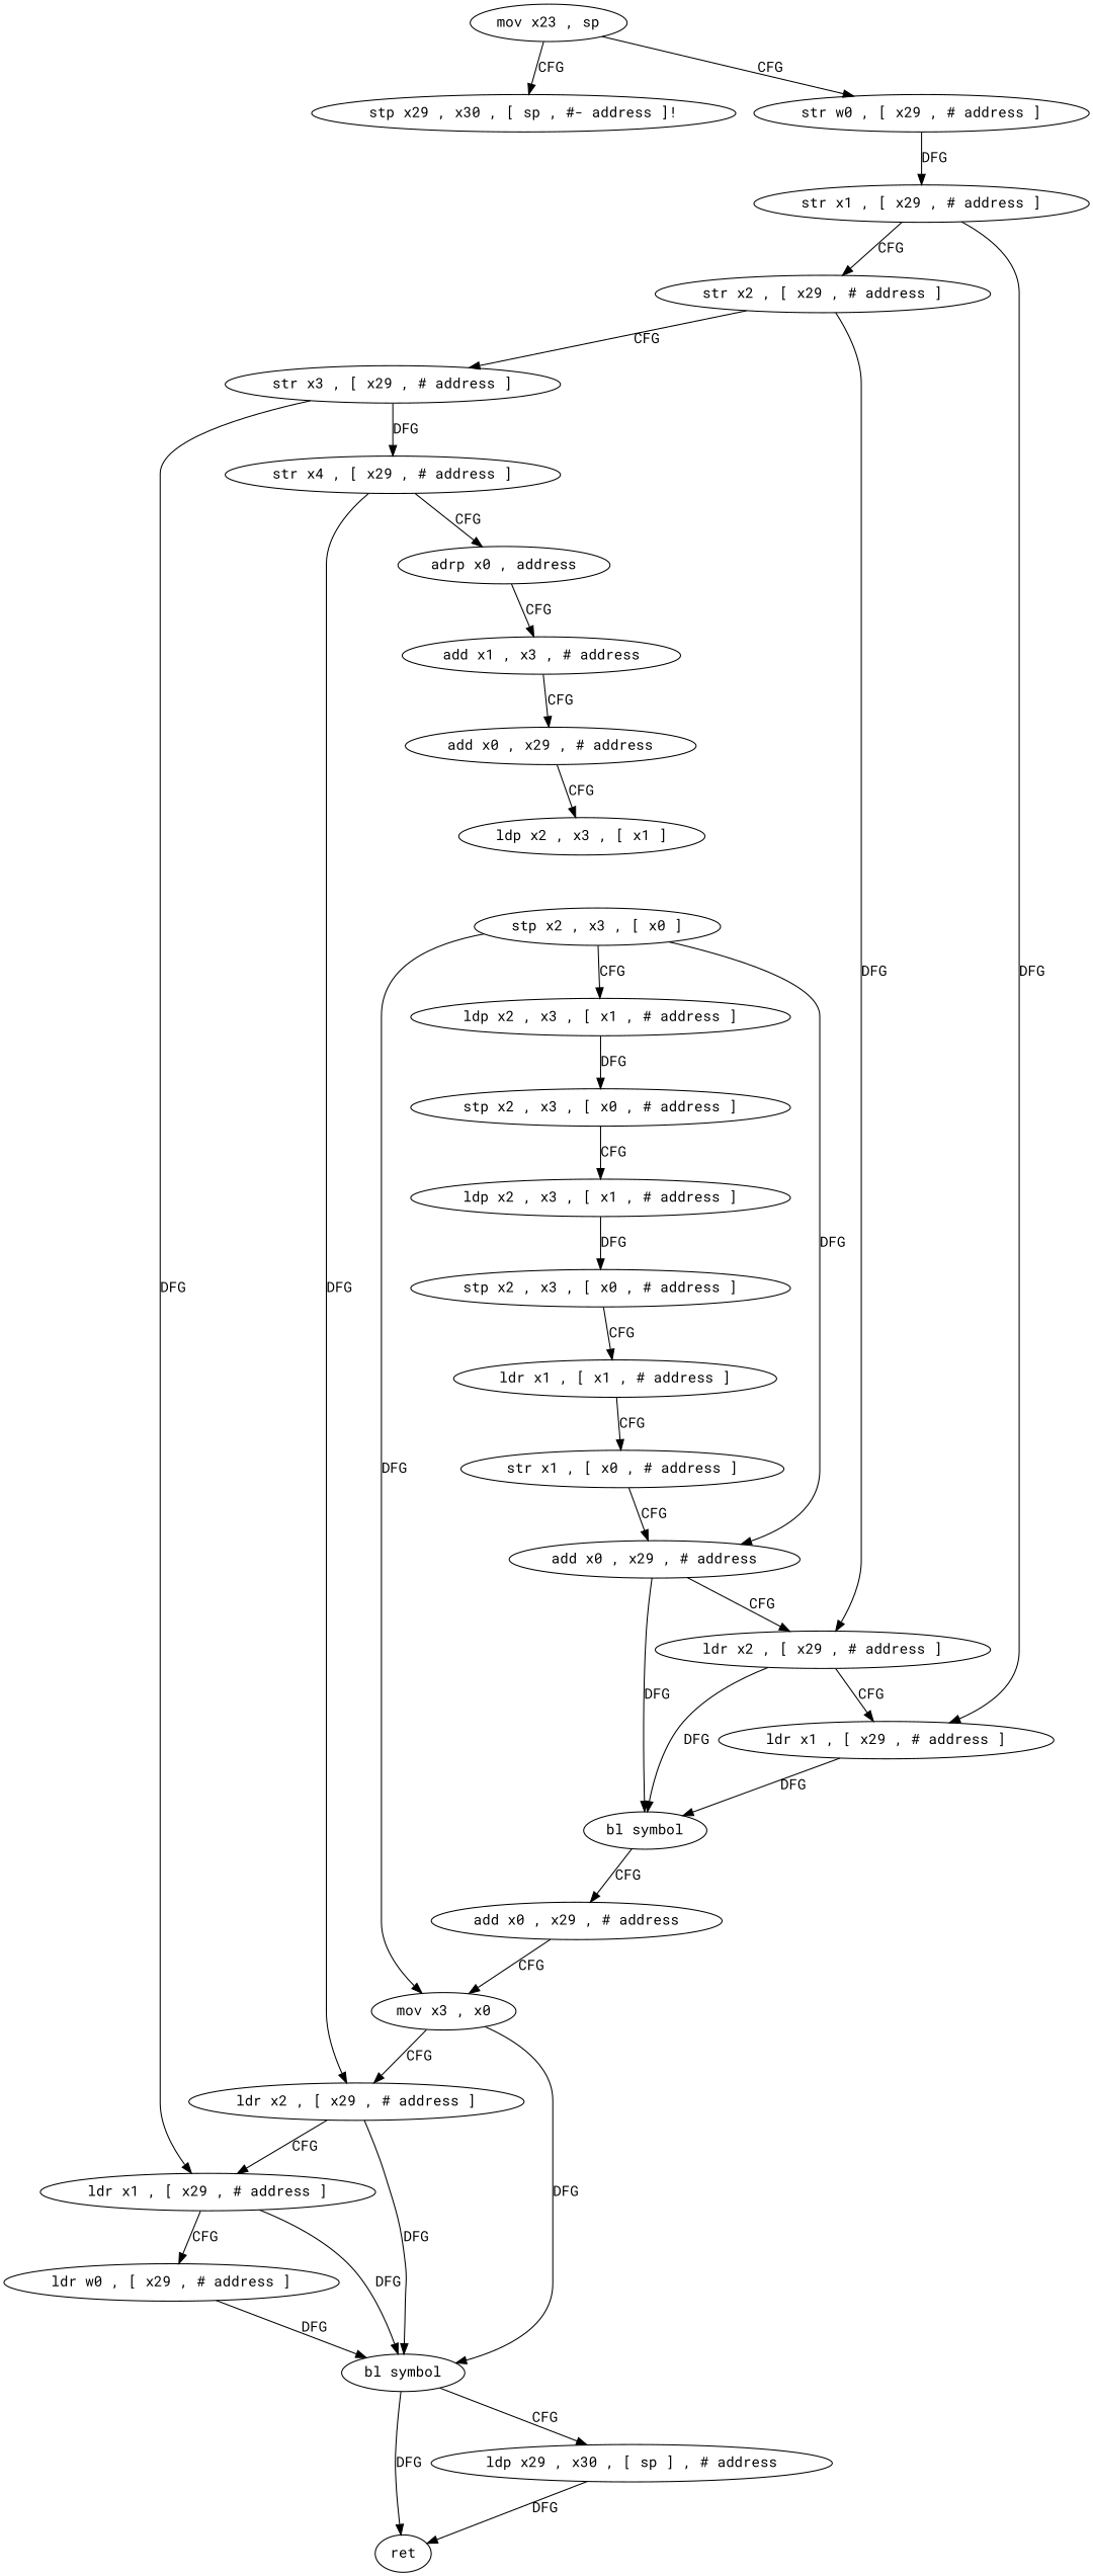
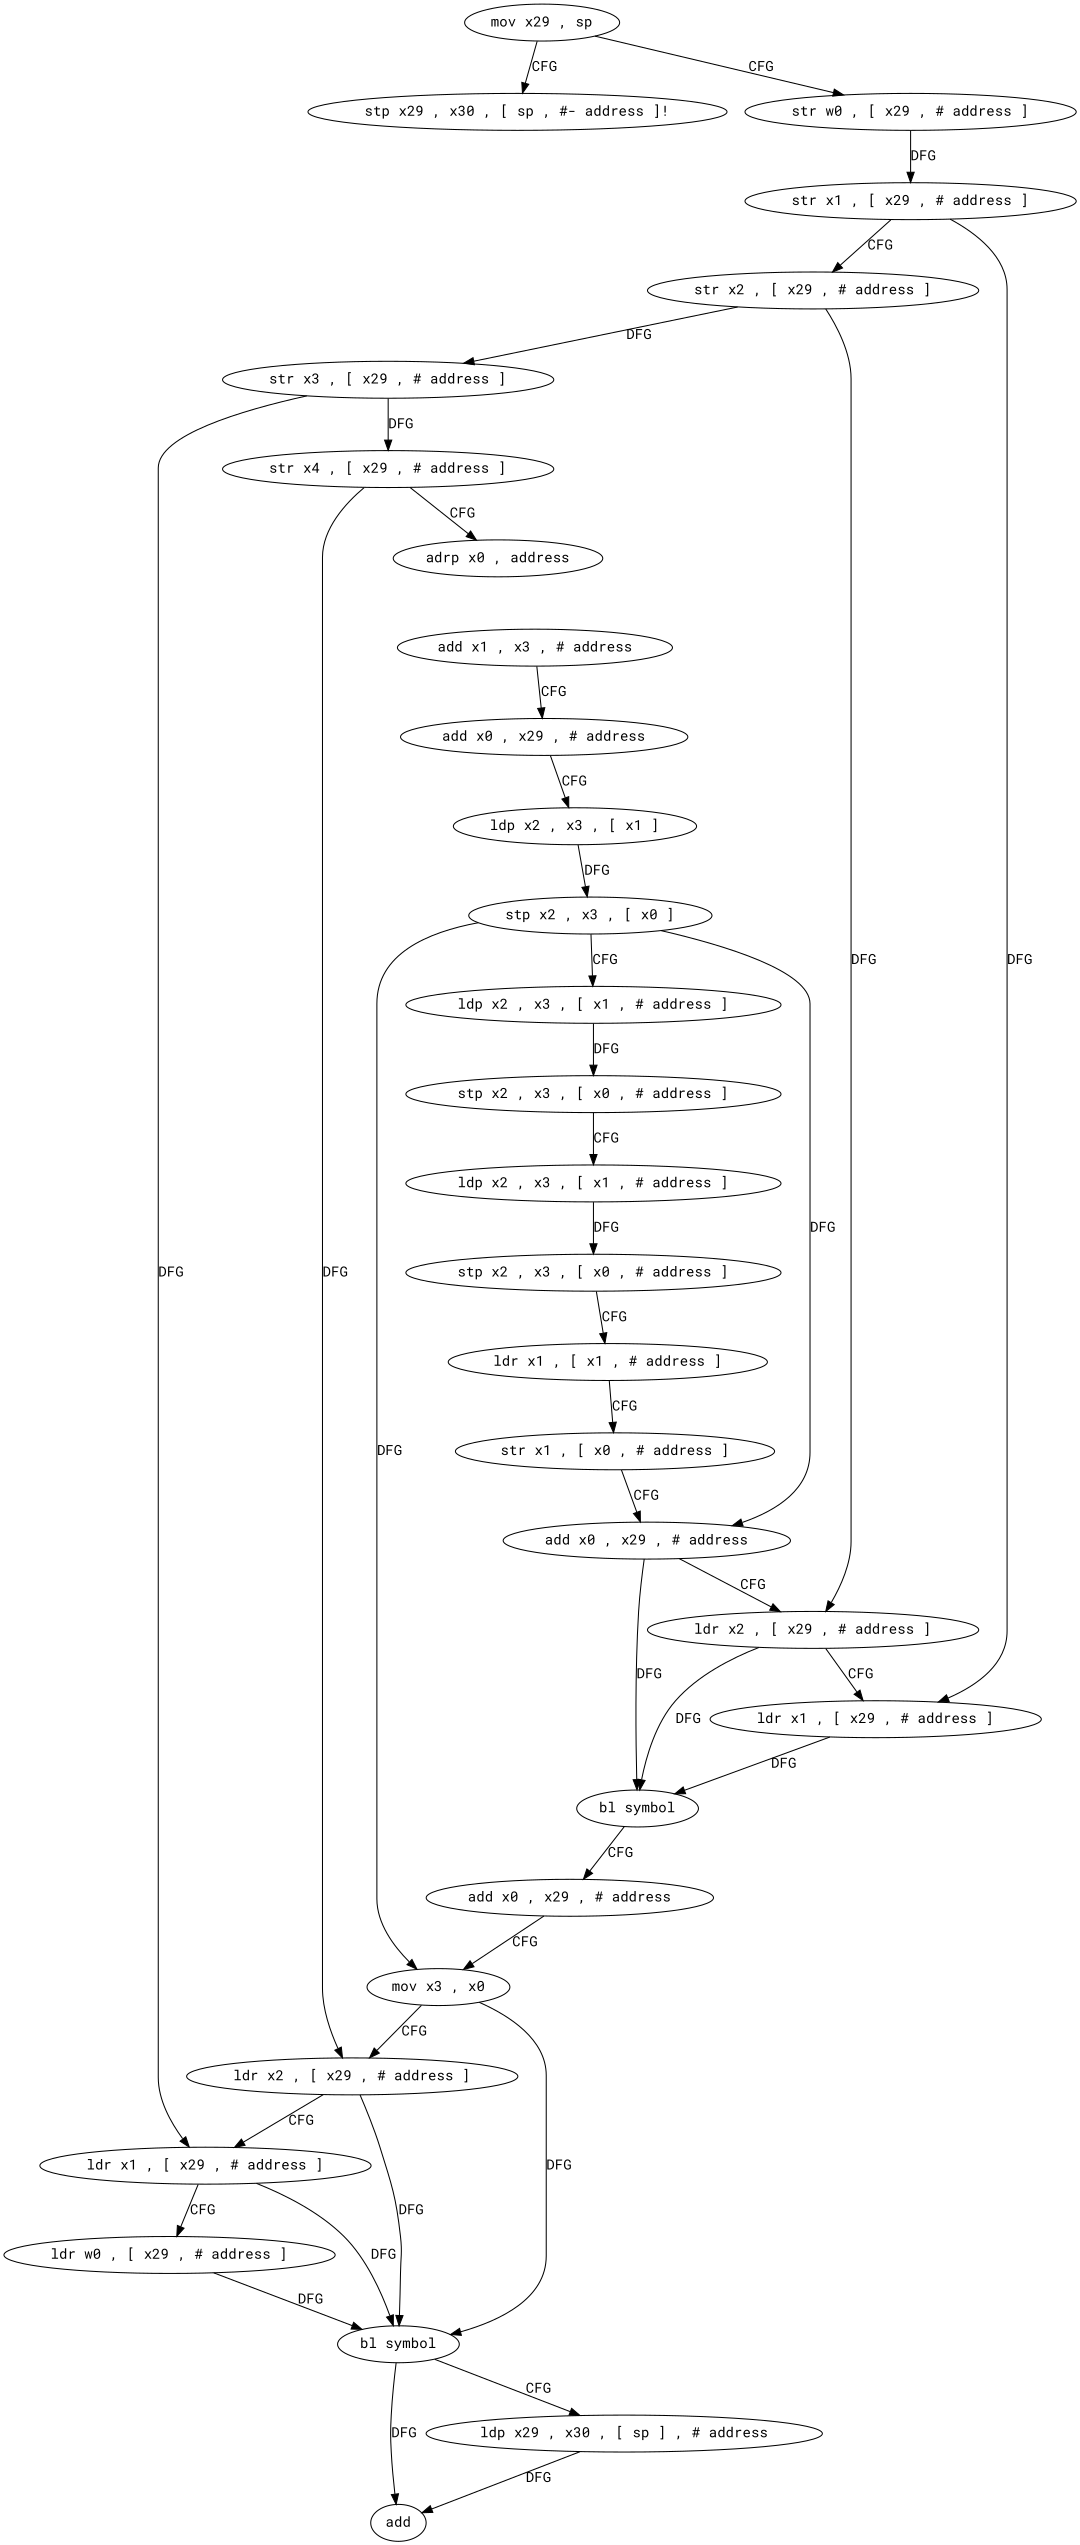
  digraph {
    fontname="Roboto Mono"
    node [fontname="Roboto Mono"]
    edge [fontname="Roboto Mono"]
    n1 [label="stp x29 , x30 , [ sp , #- address ]!"]
-   n2 [label="mov x23 , sp"]
+   n2 [label="mov x29 , sp"]
    n3 [label="str w0 , [ x29 , # address ]"]
    n4 [label="str x1 , [ x29 , # address ]"]
    n5 [label="str x2 , [ x29 , # address ]"]
    n6 [label="ldr x1 , [ x29 , # address ]"]
    n7 [label="ldr w0 , [ x29 , # address ]"]
    n8 [label="bl symbol"]
    n9 [label="str x3 , [ x29 , # address ]"]
    n10 [label="ldr x2 , [ x29 , # address ]"]
    n11 [label="bl symbol"]
    n12 [label="str x4 , [ x29 , # address ]"]
    n13 [label="ldr x1 , [ x29 , # address ]"]
    n14 [label="adrp x0 , address"]
    n15 [label="ldr x2 , [ x29 , # address ]"]
    n16 [label="add x1 , x3 , # address"]
    n17 [label="add x0 , x29 , # address"]
    n18 [label="ldp x2 , x3 , [ x1 ]"]
    n19 [label="stp x2 , x3 , [ x0 ]"]
    n20 [label="ldp x2 , x3 , [ x1 , # address ]"]
    n21 [label="add x0 , x29 , # address"]
    n22 [label="mov x3 , x0"]
    n23 [label="stp x2 , x3 , [ x0 , # address ]"]
    n24 [label="ldp x2 , x3 , [ x1 , # address ]"]
    n25 [label="stp x2 , x3 , [ x0 , # address ]"]
    n26 [label="ldr x1 , [ x1 , # address ]"]
    n27 [label="str x1 , [ x0 , # address ]"]
    n28 [label="add x0 , x29 , # address"]
    n29 [label="ldp x29 , x30 , [ sp ] , # address"]
-   n30 [label=ret]
+   n30 [label=add]
    n2 -> n1 [label=CFG]
    n2 -> n3 [label=CFG]
    n3 -> n4 [label=DFG]
    n4 -> n5 [label=CFG]
    n4 -> n6 [label=DFG]
-   n5 -> n9 [label=CFG]
+   n5 -> n9 [label=DFG]
    n5 -> n10 [label=DFG]
    n6 -> n11 [label=DFG]
    n7 -> n8 [label=DFG]
    n8 -> n29 [label=CFG]
    n8 -> n30 [label=DFG]
    n9 -> n12 [label=DFG]
    n9 -> n13 [label=DFG]
    n10 -> n6 [label=CFG]
    n10 -> n11 [label=DFG]
    n11 -> n28 [label=CFG]
    n12 -> n14 [label=CFG]
    n12 -> n15 [label=DFG]
    n13 -> n7 [label=CFG]
    n13 -> n8 [label=DFG]
-   n14 -> n16 [label=CFG]
    n15 -> n8 [label=DFG]
    n15 -> n13 [label=CFG]
    n16 -> n17 [label=CFG]
    n17 -> n18 [label=CFG]
+   n18 -> n19 [label=DFG]
    n19 -> n20 [label=CFG]
    n19 -> n21 [label=DFG]
    n19 -> n22 [label=DFG]
    n20 -> n23 [label=DFG]
    n21 -> n10 [label=CFG]
    n21 -> n11 [label=DFG]
    n22 -> n8 [label=DFG]
    n22 -> n15 [label=CFG]
    n23 -> n24 [label=CFG]
    n24 -> n25 [label=DFG]
    n25 -> n26 [label=CFG]
    n26 -> n27 [label=CFG]
    n27 -> n21 [label=CFG]
    n28 -> n22 [label=CFG]
    n29 -> n30 [label=DFG]
  }
